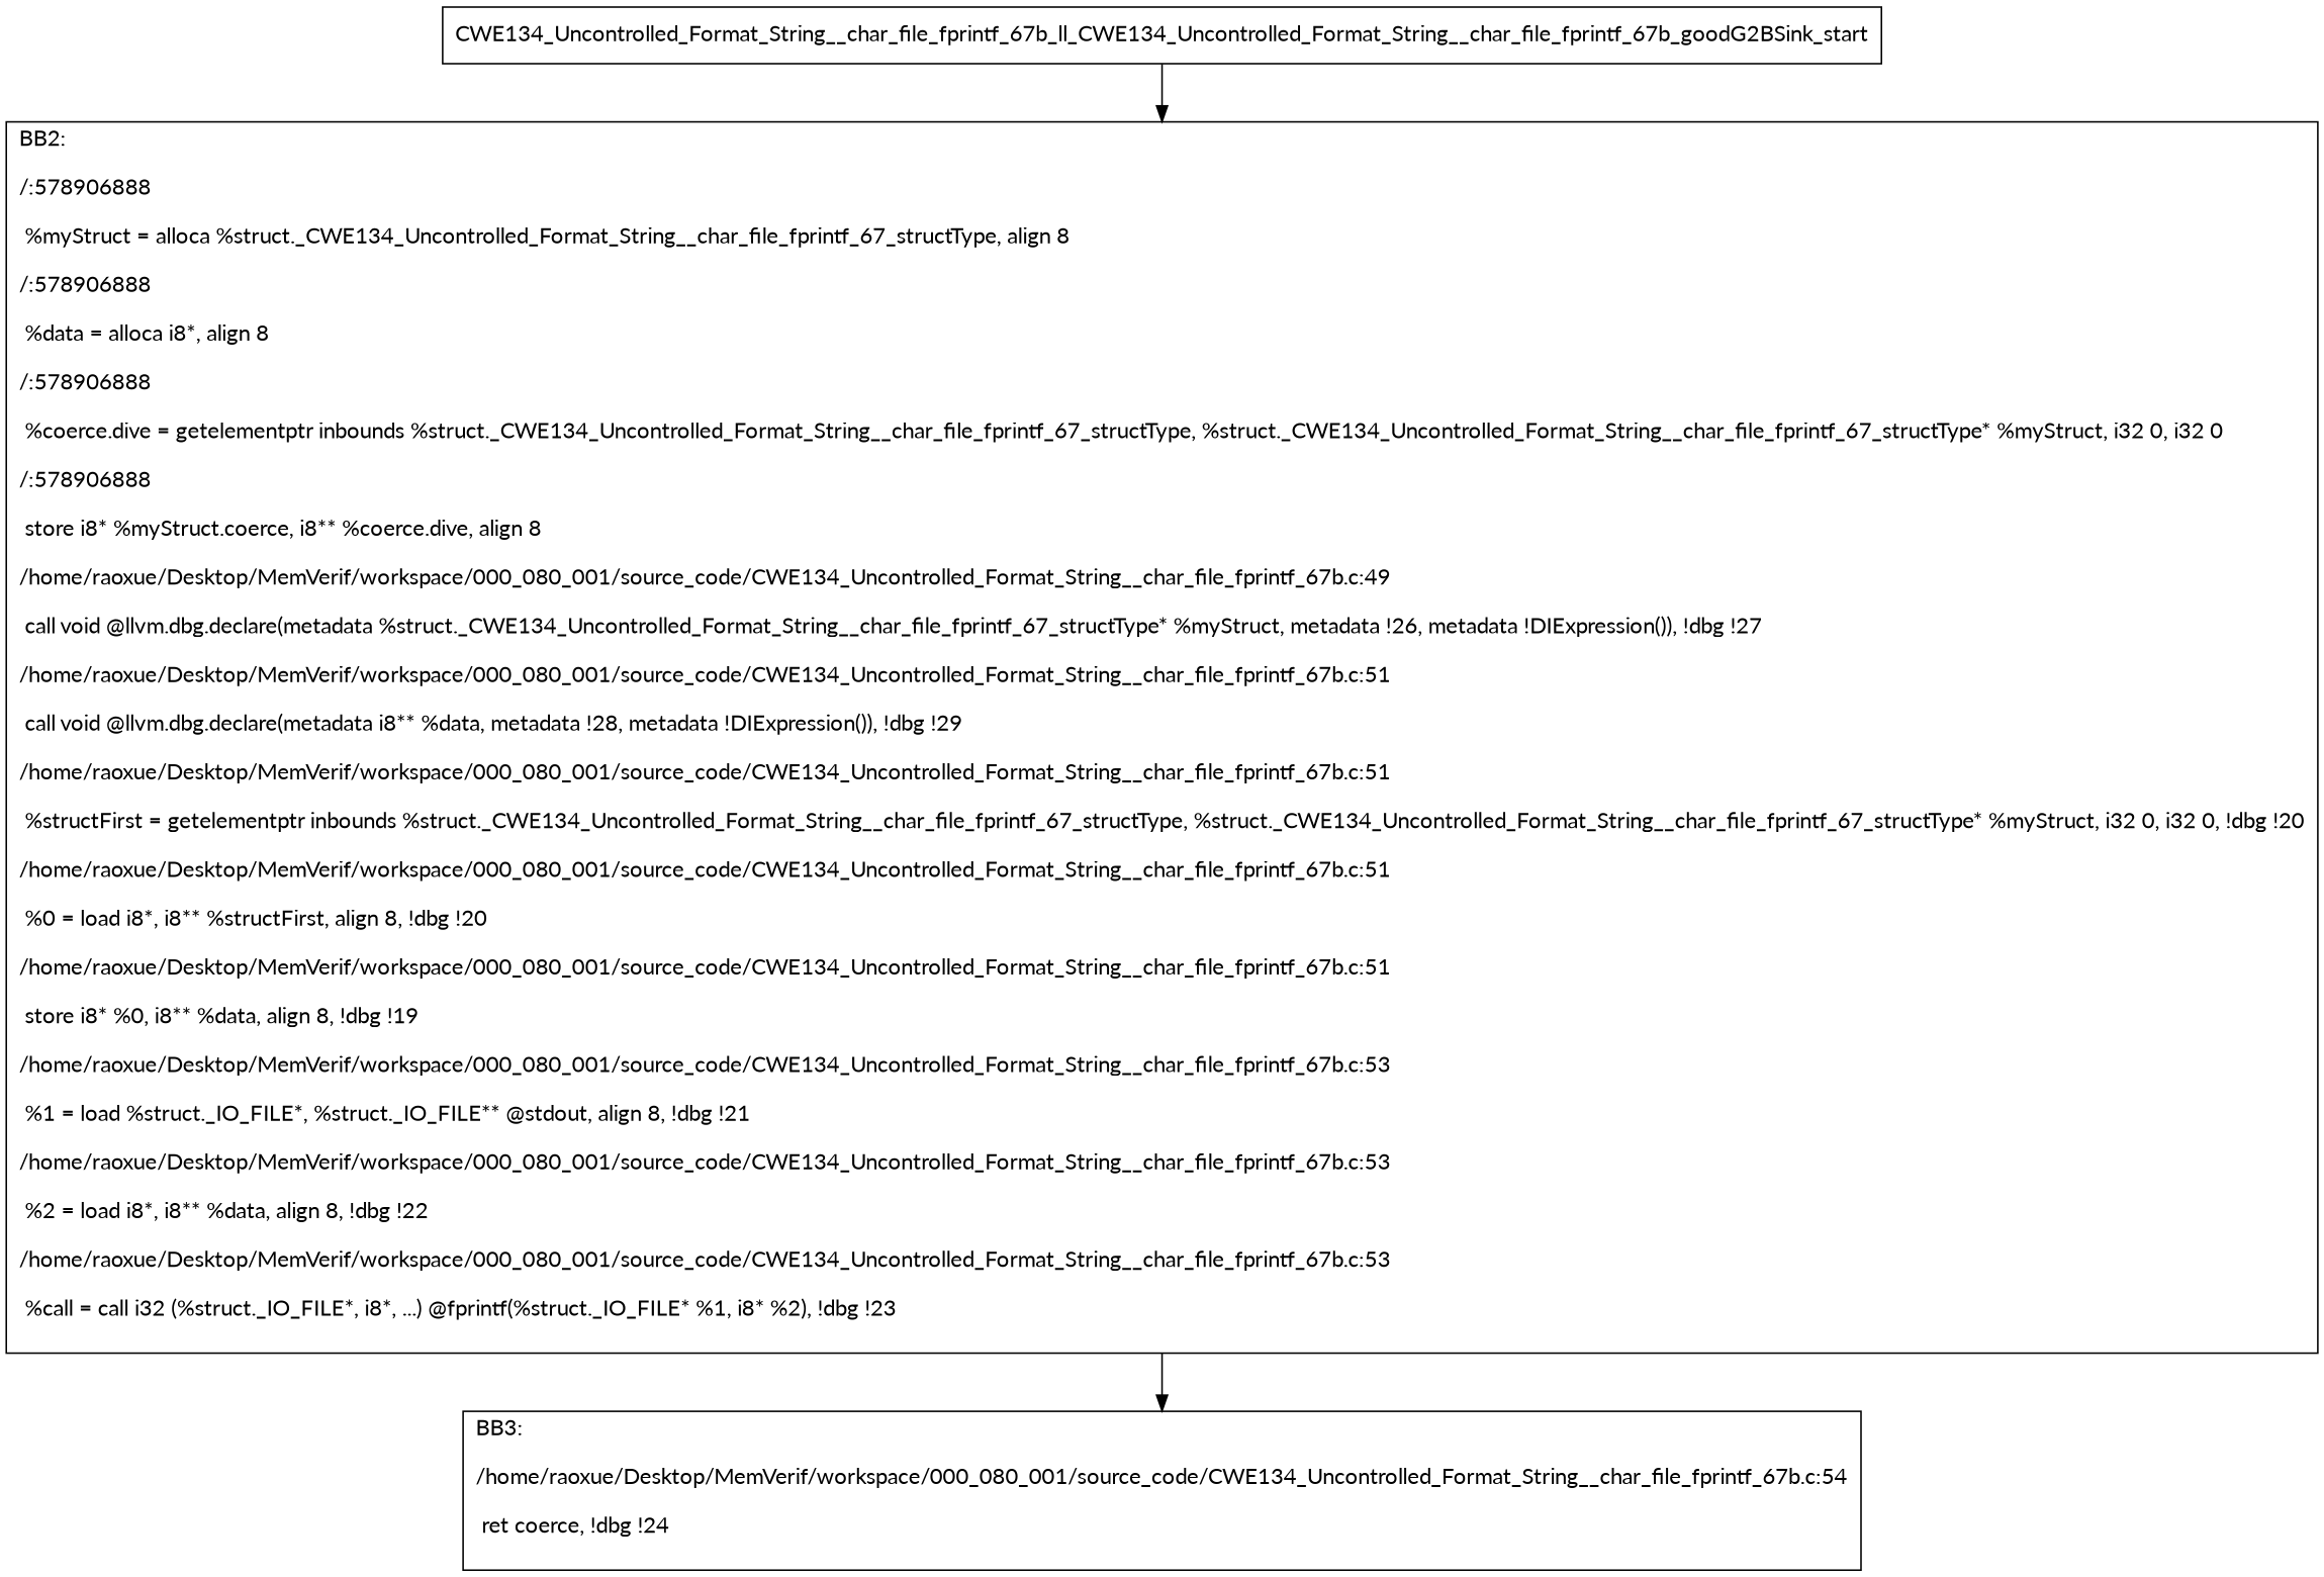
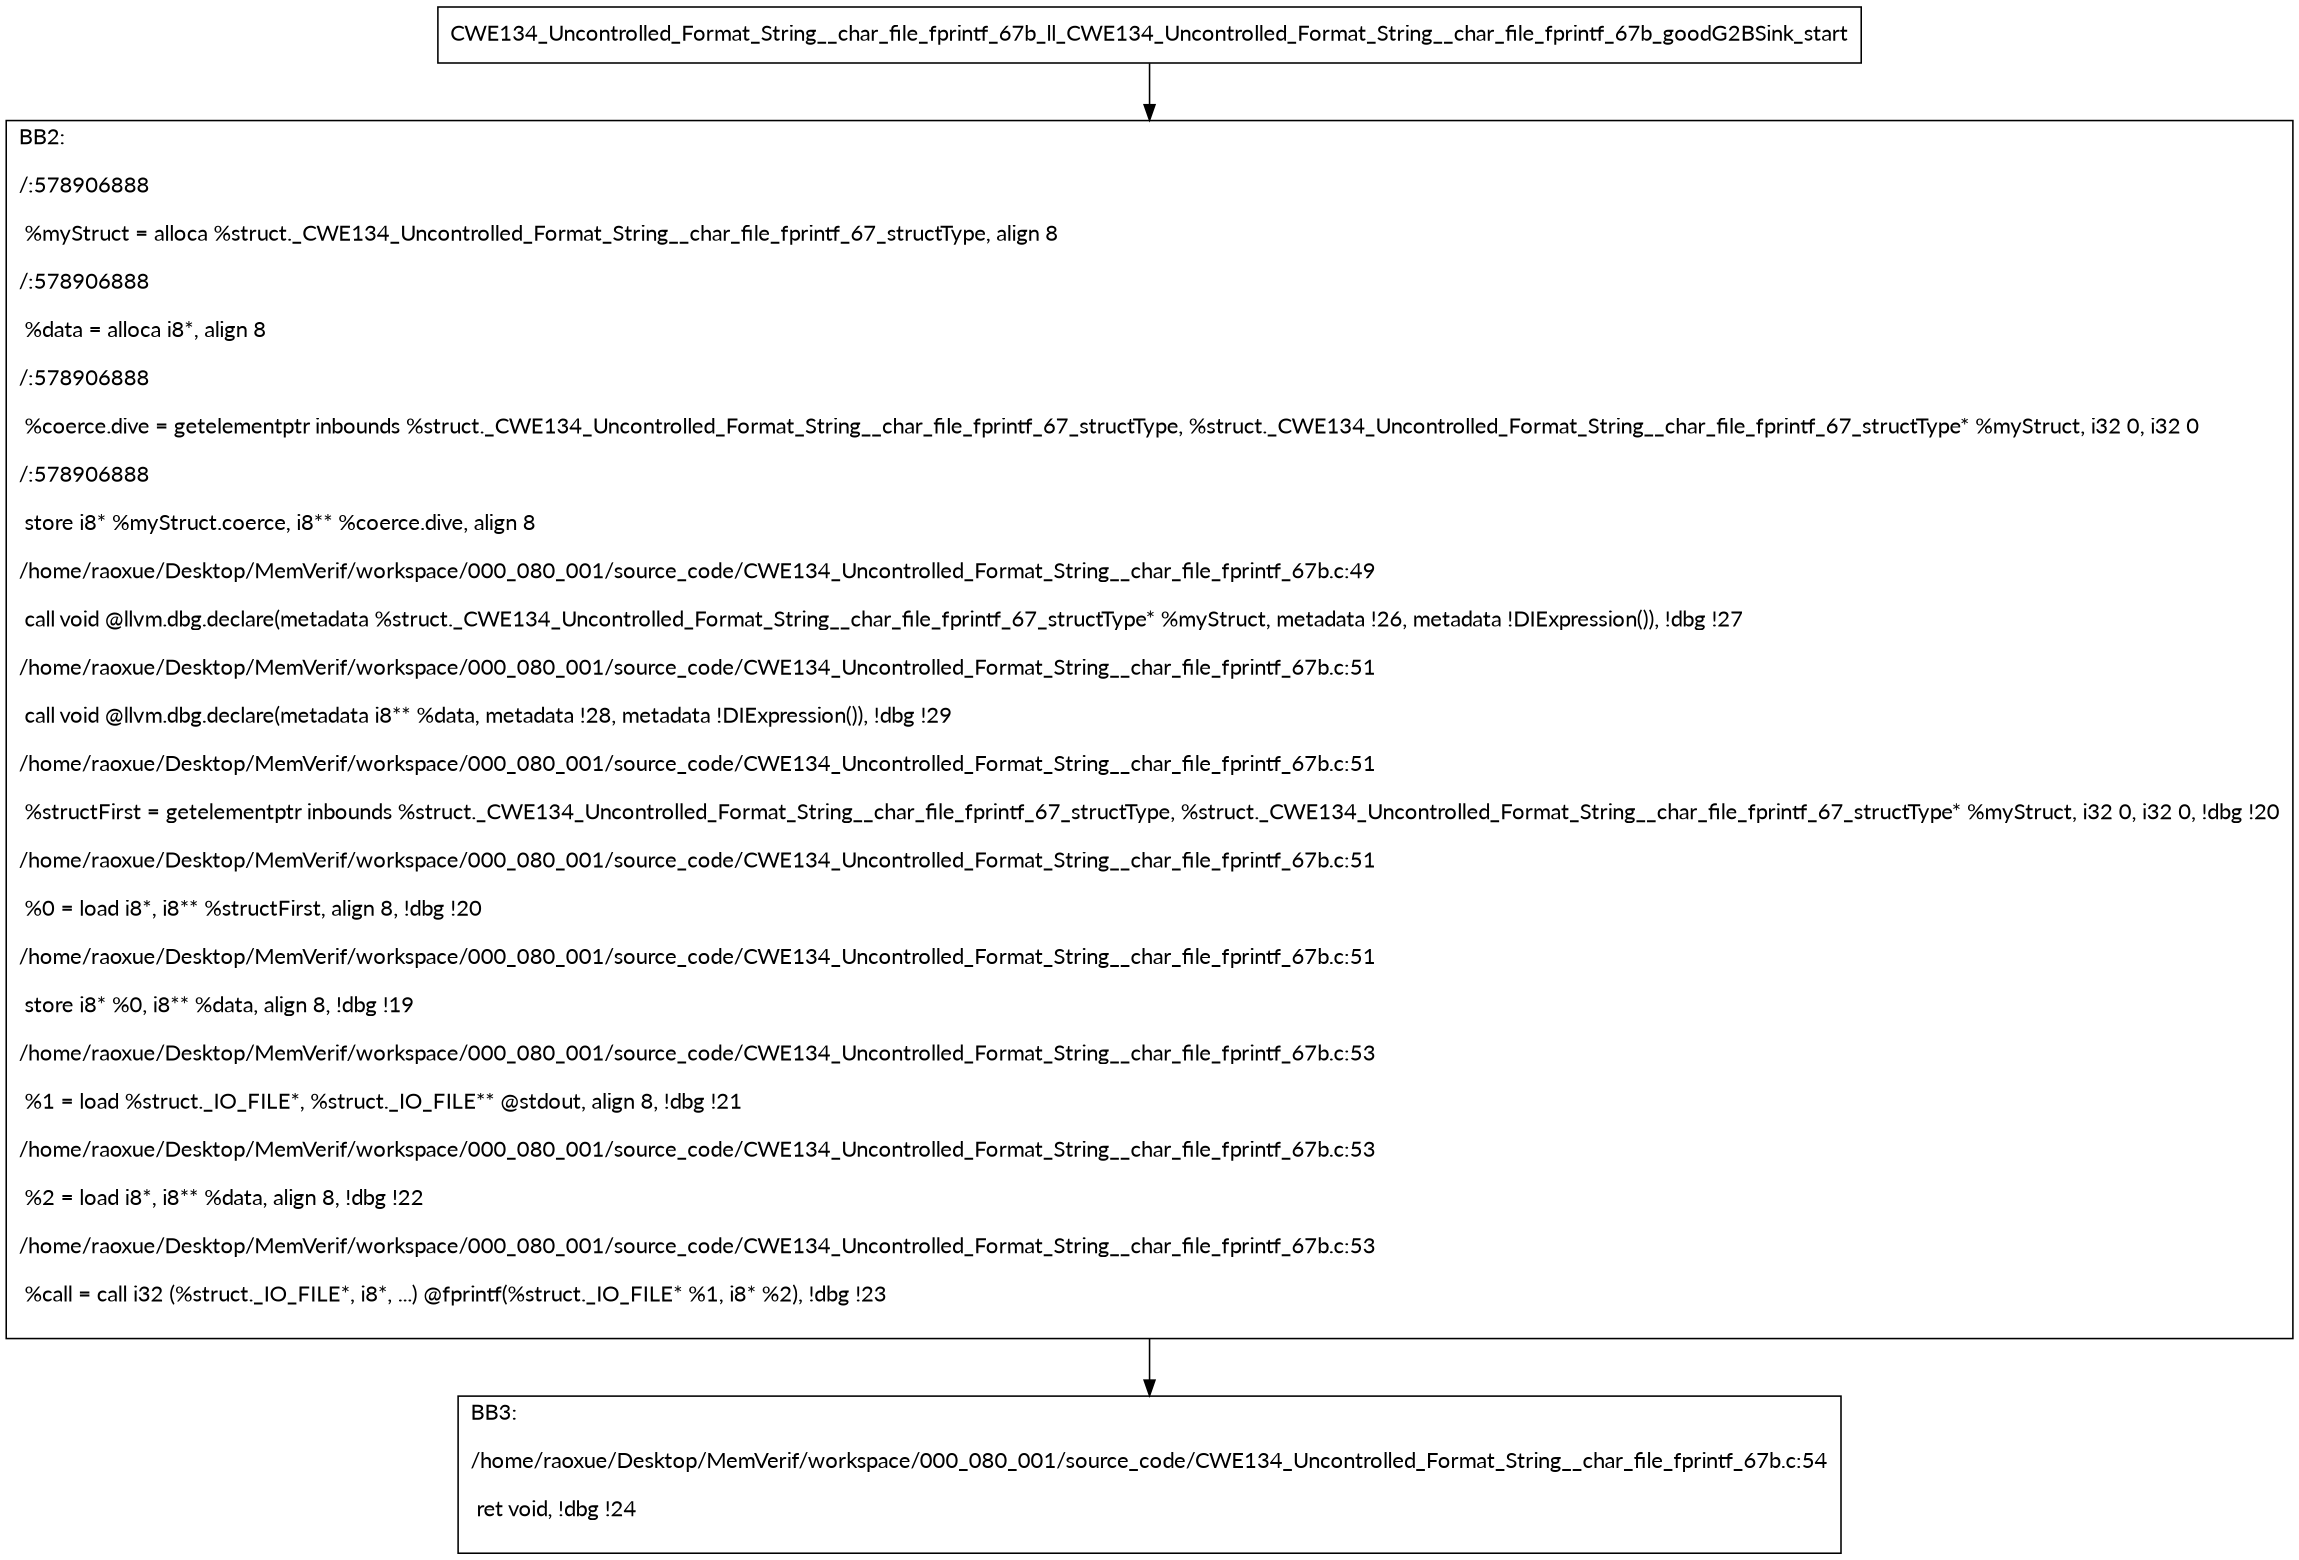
  digraph {
    fontname=Lato
    node [shape=record fontname=Lato]
    edge [fontname=Lato]
    n1 [label="{CWE134_Uncontrolled_Format_String__char_file_fprintf_67b_ll_CWE134_Uncontrolled_Format_String__char_file_fprintf_67b_goodG2BSink_start}"]
    n2 [label="{BB2:\l\l/:578906888\l\n  %myStruct = alloca %struct._CWE134_Uncontrolled_Format_String__char_file_fprintf_67_structType, align 8\l\n/:578906888\l\n  %data = alloca i8*, align 8\l\n/:578906888\l\n  %coerce.dive = getelementptr inbounds %struct._CWE134_Uncontrolled_Format_String__char_file_fprintf_67_structType, %struct._CWE134_Uncontrolled_Format_String__char_file_fprintf_67_structType* %myStruct, i32 0, i32 0\l\n/:578906888\l\n  store i8* %myStruct.coerce, i8** %coerce.dive, align 8\l\n/home/raoxue/Desktop/MemVerif/workspace/000_080_001/source_code/CWE134_Uncontrolled_Format_String__char_file_fprintf_67b.c:49\l\n  call void @llvm.dbg.declare(metadata %struct._CWE134_Uncontrolled_Format_String__char_file_fprintf_67_structType* %myStruct, metadata !26, metadata !DIExpression()), !dbg !27\l\n/home/raoxue/Desktop/MemVerif/workspace/000_080_001/source_code/CWE134_Uncontrolled_Format_String__char_file_fprintf_67b.c:51\l\n  call void @llvm.dbg.declare(metadata i8** %data, metadata !28, metadata !DIExpression()), !dbg !29\l\n/home/raoxue/Desktop/MemVerif/workspace/000_080_001/source_code/CWE134_Uncontrolled_Format_String__char_file_fprintf_67b.c:51\l\n  %structFirst = getelementptr inbounds %struct._CWE134_Uncontrolled_Format_String__char_file_fprintf_67_structType, %struct._CWE134_Uncontrolled_Format_String__char_file_fprintf_67_structType* %myStruct, i32 0, i32 0, !dbg !20\l\n/home/raoxue/Desktop/MemVerif/workspace/000_080_001/source_code/CWE134_Uncontrolled_Format_String__char_file_fprintf_67b.c:51\l\n  %0 = load i8*, i8** %structFirst, align 8, !dbg !20\l\n/home/raoxue/Desktop/MemVerif/workspace/000_080_001/source_code/CWE134_Uncontrolled_Format_String__char_file_fprintf_67b.c:51\l\n  store i8* %0, i8** %data, align 8, !dbg !19\l\n/home/raoxue/Desktop/MemVerif/workspace/000_080_001/source_code/CWE134_Uncontrolled_Format_String__char_file_fprintf_67b.c:53\l\n  %1 = load %struct._IO_FILE*, %struct._IO_FILE** @stdout, align 8, !dbg !21\l\n/home/raoxue/Desktop/MemVerif/workspace/000_080_001/source_code/CWE134_Uncontrolled_Format_String__char_file_fprintf_67b.c:53\l\n  %2 = load i8*, i8** %data, align 8, !dbg !22\l\n/home/raoxue/Desktop/MemVerif/workspace/000_080_001/source_code/CWE134_Uncontrolled_Format_String__char_file_fprintf_67b.c:53\l\n  %call = call i32 (%struct._IO_FILE*, i8*, ...) @fprintf(%struct._IO_FILE* %1, i8* %2), !dbg !23\l\n}"]
-   n3 [label="{BB3:\l\l/home/raoxue/Desktop/MemVerif/workspace/000_080_001/source_code/CWE134_Uncontrolled_Format_String__char_file_fprintf_67b.c:54\l\n  ret coerce, !dbg !24\l\n}"]
+   n3 [label="{BB3:\l\l/home/raoxue/Desktop/MemVerif/workspace/000_080_001/source_code/CWE134_Uncontrolled_Format_String__char_file_fprintf_67b.c:54\l\n  ret void, !dbg !24\l\n}"]
    n1 -> n2
    n2 -> n3
  }
